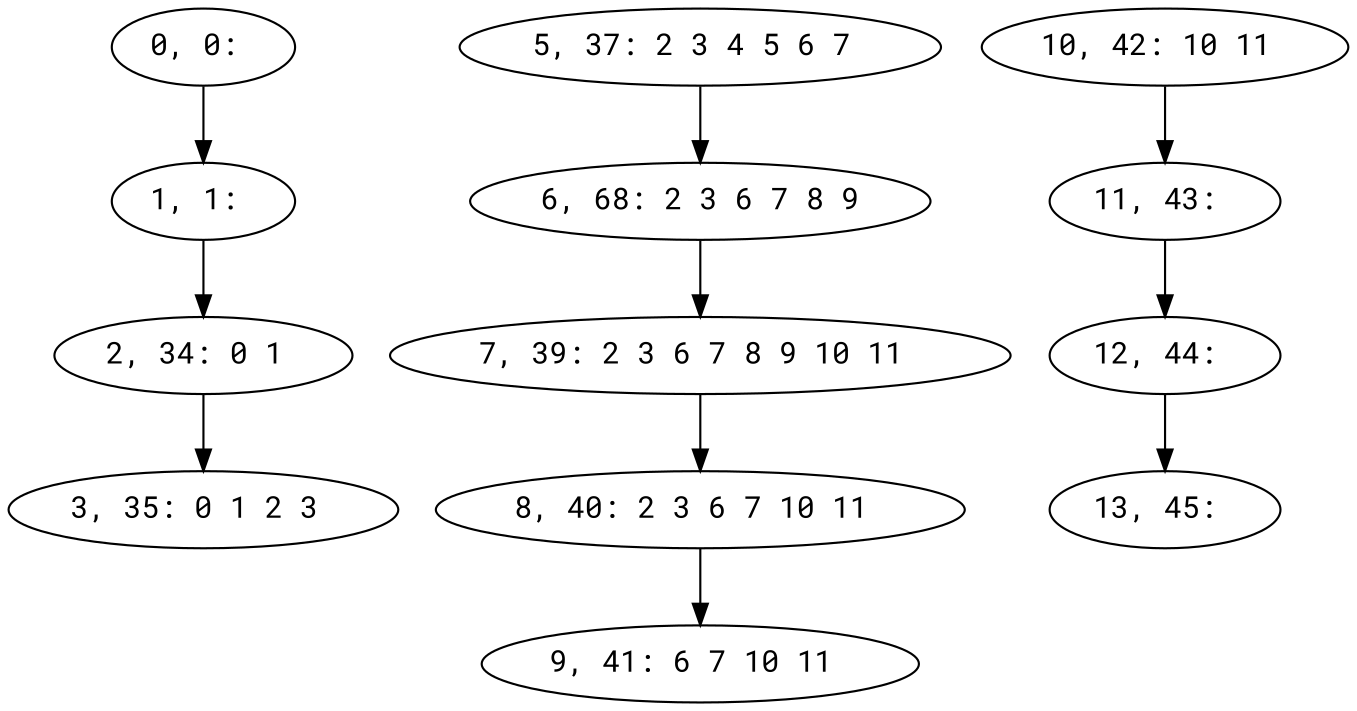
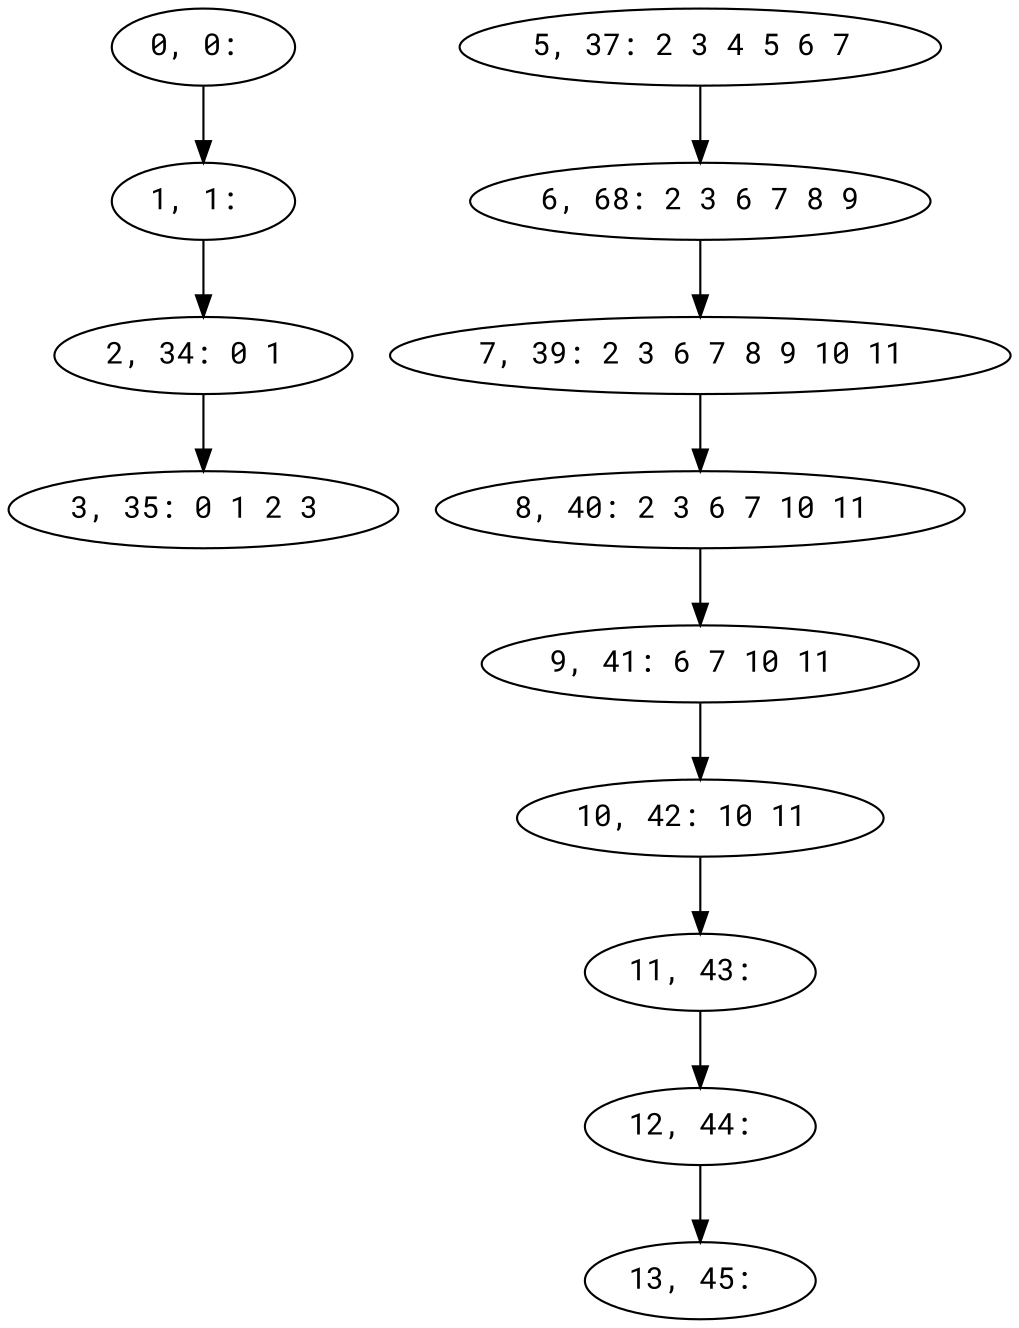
  digraph {
    fontname="Roboto Mono"
    node [fontname="Roboto Mono"]
    edge [fontname="Roboto Mono"]
    n1 [label="0, 0: "]
    n2 [label="1, 1: "]
    n3 [label="2, 34: 0 1 "]
    n4 [label="3, 35: 0 1 2 3 "]
    n5 [label="5, 37: 2 3 4 5 6 7 "]
    n6 [label="6, 68: 2 3 6 7 8 9"]
    n7 [label="7, 39: 2 3 6 7 8 9 10 11 "]
    n8 [label="8, 40: 2 3 6 7 10 11 "]
    n9 [label="9, 41: 6 7 10 11 "]
    n10 [label="10, 42: 10 11 "]
    n11 [label="11, 43: "]
    n12 [label="12, 44: "]
    n13 [label="13, 45: "]
    n1 -> n2
    n2 -> n3
    n3 -> n4
    n5 -> n6
    n6 -> n7
    n7 -> n8
    n8 -> n9
+   n9 -> n10
    n10 -> n11
    n11 -> n12
    n12 -> n13
  }
